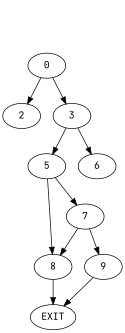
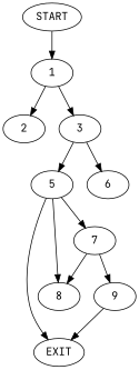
  digraph {
    fontname="JetBrains Mono"
    node [fontname="JetBrains Mono"]
    edge [fontname="JetBrains Mono"]
-   1 [label=0]
+   n1 [label=START]
+   1
    2
    3
    n5 [label=EXIT]
    5
    6
    7
    8
    9
+   n1 -> 1
    1 -> 2
    1 -> 3
    3 -> 5
    3 -> 6
    5 -> 7
    5 -> 8
    7 -> 8
    7 -> 9
-   8 -> n5
+   5 -> n5
    9 -> n5
  }
